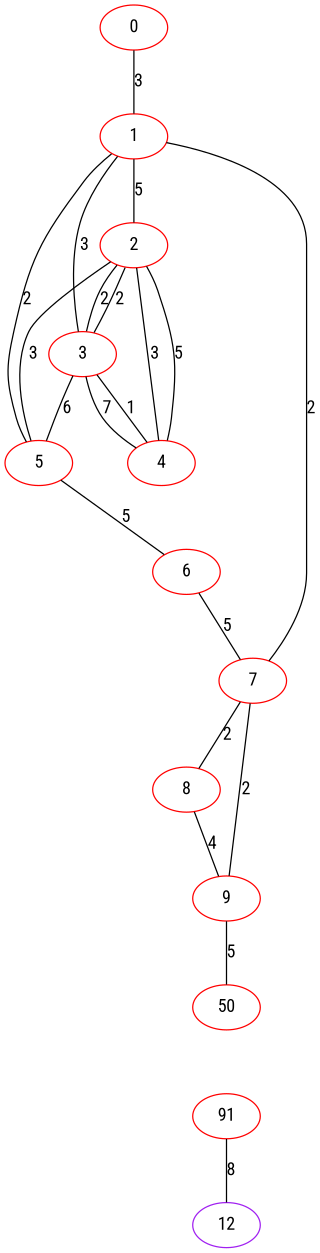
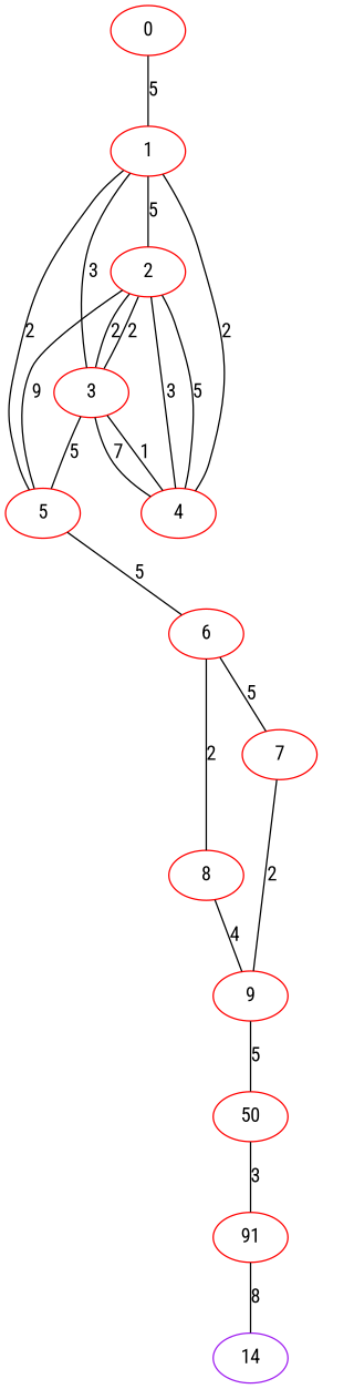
  graph {
    fontname="Roboto Condensed"
    node [color=red fontname="Roboto Condensed" weight=1]
    edge [fontname="Roboto Condensed"]
    0
    1
    2
    3
    4
    5
    6
    7
    8
    9
    n11 [label=50]
    n12 [label=91]
-   12 [color=purple weight=4]
-   0 -- 1 [label=3]
+   12 [color=purple weight=4 label=14]
+   0 -- 1 [label=5]
    1 -- 2 [label=5]
    1 -- 3 [label=3]
-   1 -- 7 [label=2]
+   1 -- 4 [label=2]
    1 -- 5 [label=2]
    2 -- 3 [label=2]
    2 -- 3 [label=2]
    2 -- 4 [label=3]
    2 -- 4 [label=5]
-   2 -- 5 [label=3]
+   2 -- 5 [label=9]
    3 -- 4 [label=1]
    3 -- 4 [label=7]
-   3 -- 5 [label=6]
+   3 -- 5 [label=5]
    5 -- 6 [label=5]
    6 -- 7 [label=5]
-   7 -- 8 [label=2]
+   6 -- 8 [label=2]
    7 -- 9 [label=2]
    8 -- 9 [label=4]
    9 -- n11 [label=5]
+   n11 -- n12 [label=3]
    n12 -- 12 [label=8]
  }
